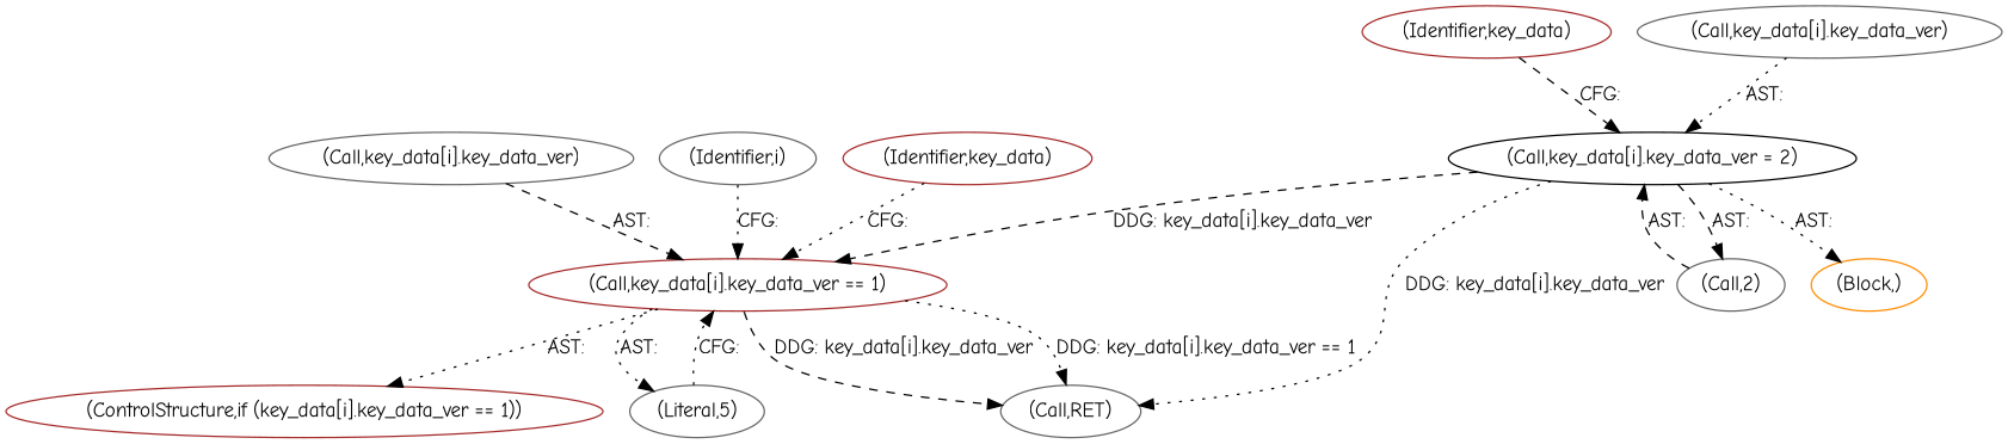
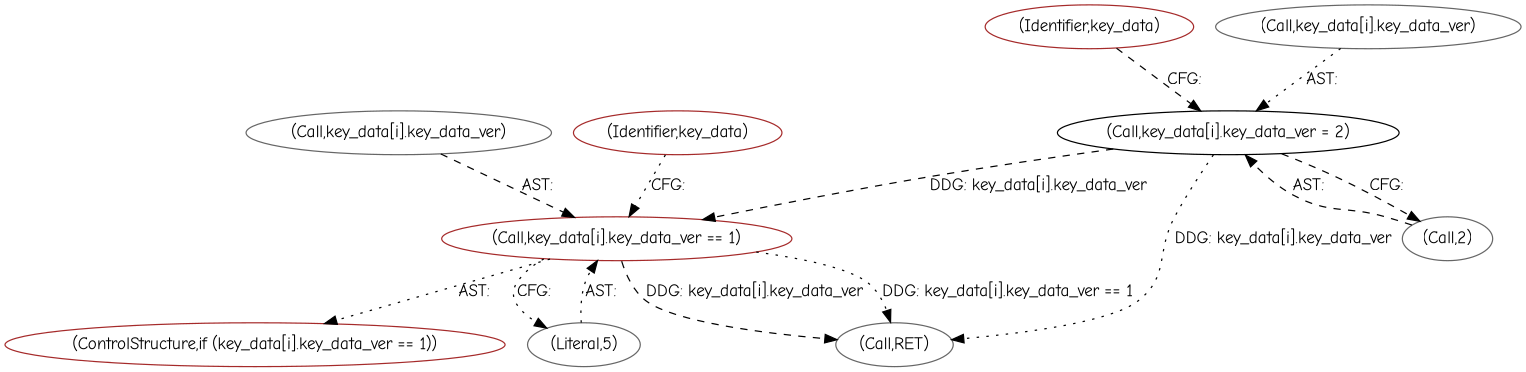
  digraph {
    fontname="Comic Neue"
    node [color=gray40 fontname="Comic Neue"]
    edge [fontname="Comic Neue" style=dotted]
    n1 [color=black label="(Call,key_data[i].key_data_ver = 2)"]
    n2 [color=brown label="(Call,key_data[i].key_data_ver == 1)"]
-   n3 [color=darkorange label="(Block,)"]
    n4 [label="(Call,2)"]
    n5 [label="(Call,RET)"]
    n6 [color=brown label="(ControlStructure,if (key_data[i].key_data_ver == 1))"]
    n7 [label="(Literal,5)"]
    n8 [color=brown label="(Identifier,key_data)"]
    n9 [label="(Call,key_data[i].key_data_ver)"]
    n10 [label="(Call,key_data[i].key_data_ver)"]
-   n11 [label="(Identifier,i)"]
    n12 [color=brown label="(Identifier,key_data)"]
    n1 -> n2 [label="DDG: key_data[i].key_data_ver" style=dashed]
-   n1 -> n3 [label="AST: "]
-   n1 -> n4 [label="AST: " style=dashed]
+   n1 -> n4 [label="CFG: " style=dashed]
    n1 -> n5 [label="DDG: key_data[i].key_data_ver"]
    n2 -> n5 [label="DDG: key_data[i].key_data_ver == 1"]
    n2 -> n5 [label="DDG: key_data[i].key_data_ver" style=dashed]
    n2 -> n6 [label="AST: "]
-   n2 -> n7 [label="AST: "]
+   n2 -> n7 [label="CFG: "]
    n4 -> n1 [label="AST: " style=dashed]
-   n7 -> n2 [label="CFG: "]
+   n7 -> n2 [label="AST: "]
    n8 -> n1 [label="CFG: " style=dashed]
    n9 -> n1 [label="AST: "]
    n10 -> n2 [label="AST: " style=dashed]
-   n11 -> n2 [label="CFG: "]
    n12 -> n2 [label="CFG: "]
  }
